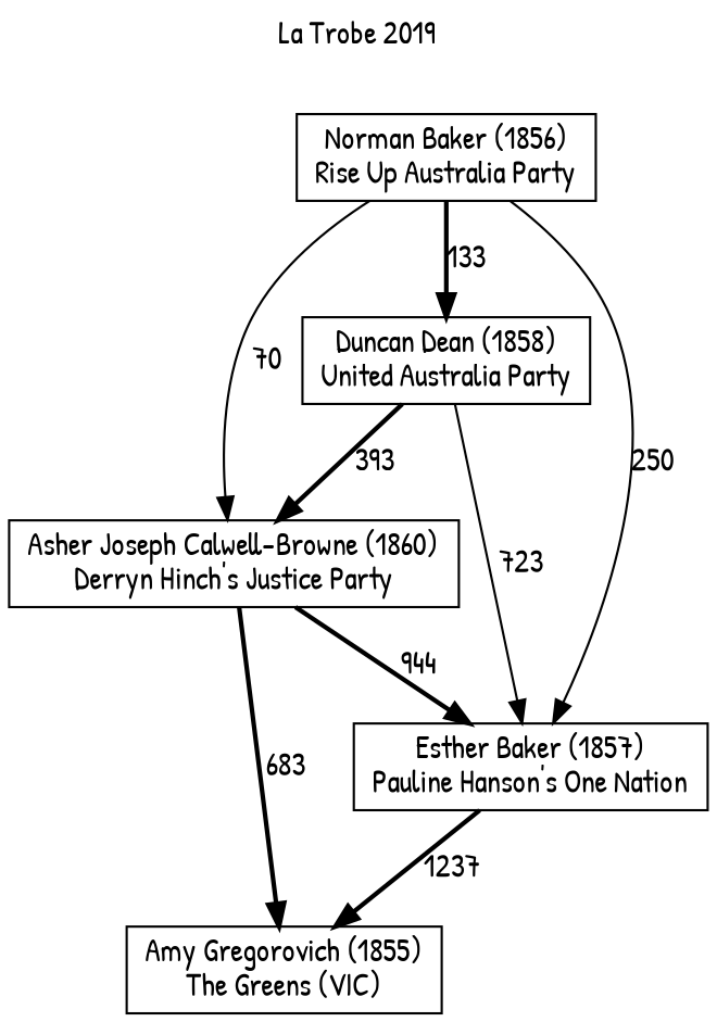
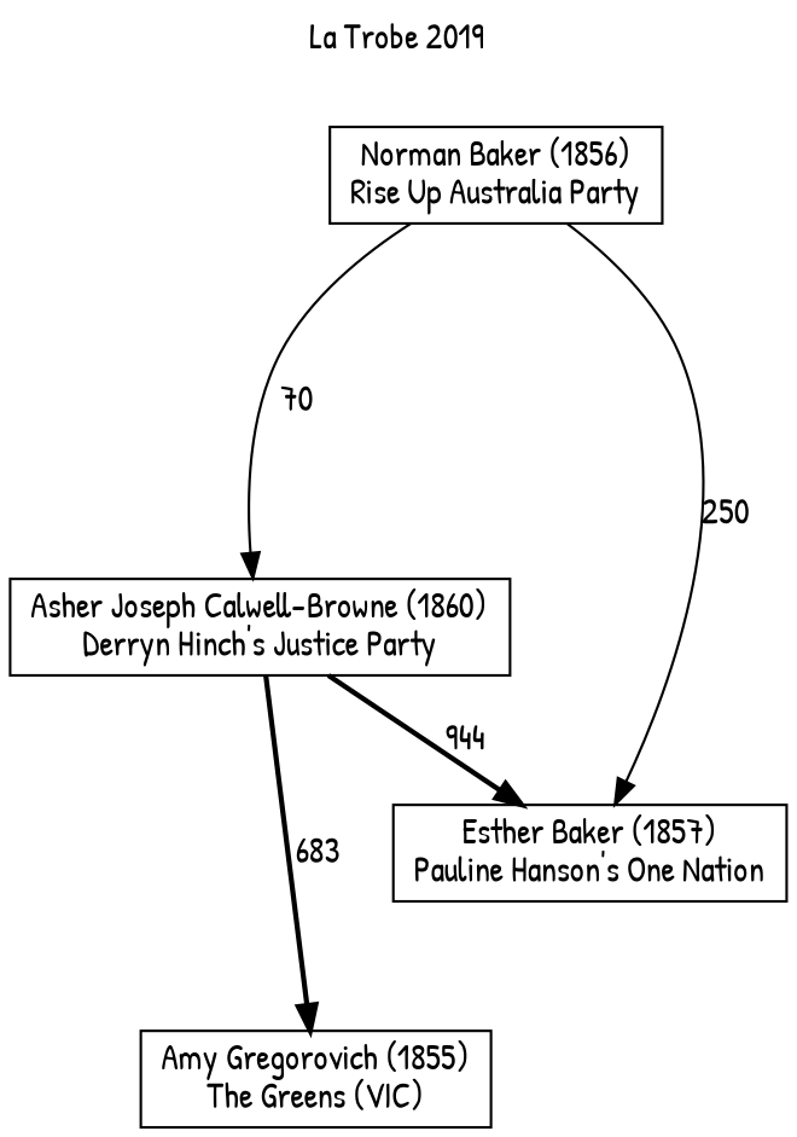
  digraph {
    fontname="Patrick Hand"
    label="La Trobe 2019"
    labelloc=t
    mclimit=10
    node [fontname="Patrick Hand" shape=box]
    edge [fontname="Patrick Hand" style=bold]
    n1 [label="Amy Gregorovich (1855)\nThe Greens (VIC)"]
    n2 [label="Asher Joseph Calwell-Browne (1860)\nDerryn Hinch's Justice Party"]
    n3 [label="Esther Baker (1857)\nPauline Hanson's One Nation"]
-   n4 [label="Duncan Dean (1858)\nUnited Australia Party"]
    n5 [label="Norman Baker (1856)\nRise Up Australia Party"]
    n2 -> n1 [label=683]
    n2 -> n3 [label=944]
-   n3 -> n1 [label=1237]
-   n4 -> n2 [label=393]
-   n4 -> n3 [label=723 style=solid]
    n5 -> n2 [label=70 style=solid]
    n5 -> n3 [label=250 style=solid]
-   n5 -> n4 [label=133]
  }
